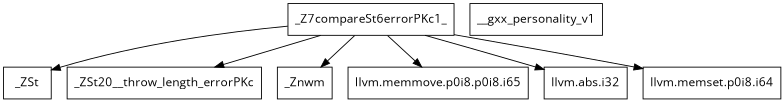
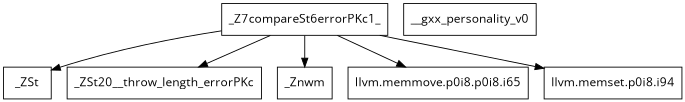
  digraph {
    fontname="Open Sans"
    node [fontname="Open Sans" shape=box]
    edge [fontname="Open Sans"]
    n1 [label=_Z7compareSt6errorPKc1_]
    n2 [label=_ZSt]
    n3 [label=_ZSt20__throw_length_errorPKc]
    n4 [label=_Znwm]
    n5 [label="llvm.memmove.p0i8.p0i8.i65"]
-   n6 [label="llvm.abs.i32"]
-   n7 [label="llvm.memset.p0i8.i64"]
-   n8 [label=__gxx_personality_v1]
+   n7 [label="llvm.memset.p0i8.i94"]
+   n8 [label=__gxx_personality_v0]
    n1 -> n2
    n1 -> n3
    n1 -> n4
    n1 -> n5
-   n1 -> n6
    n1 -> n7
  }
